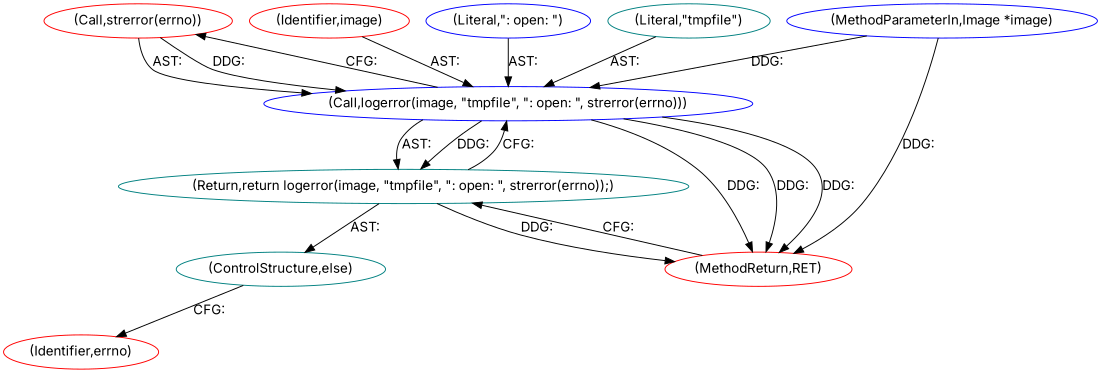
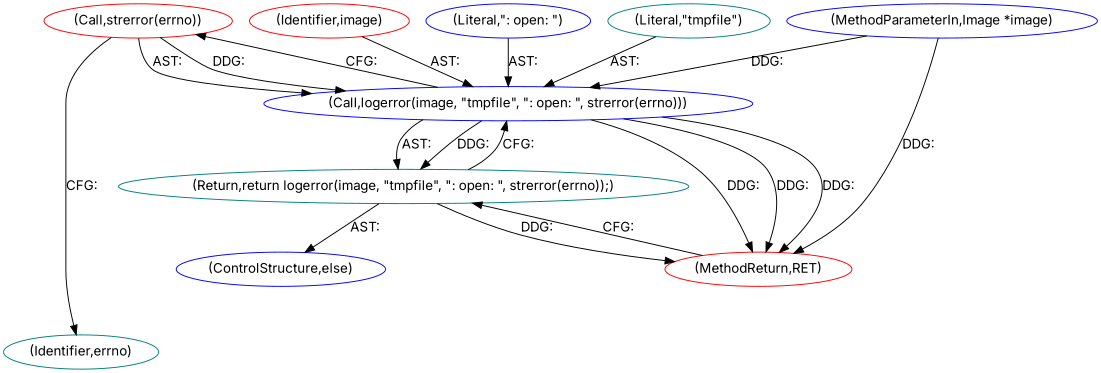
  digraph {
    fontname=Inter
    node [color=teal fontname=Inter]
    edge [fontname=Inter]
    n1 [color=red label="(Call,strerror(errno))"]
    n2 [color=blue label="(Call,logerror(image, \"tmpfile\", \": open: \", strerror(errno)))"]
-   n3 [color=red label="(Identifier,errno)"]
+   n3 [label="(Identifier,errno)"]
    n4 [color=red label="(MethodReturn,RET)"]
    n5 [label="(Return,return logerror(image, \"tmpfile\", \": open: \", strerror(errno));)"]
-   n6 [label="(ControlStructure,else)"]
+   n6 [color=blue label="(ControlStructure,else)"]
    n7 [color=red label="(Identifier,image)"]
    n8 [color=blue label="(Literal,\": open: \")"]
    n9 [label="(Literal,\"tmpfile\")"]
    n10 [color=blue label="(MethodParameterIn,Image *image)"]
    n1 -> n2 [label="AST: "]
    n1 -> n2 [label="DDG: "]
-   n6 -> n3 [label="CFG: "]
+   n1 -> n3 [label="CFG: "]
    n2 -> n1 [label="CFG: "]
    n2 -> n4 [label="DDG: "]
    n2 -> n4 [label="DDG: "]
    n2 -> n4 [label="DDG: "]
    n2 -> n5 [label="AST: "]
    n2 -> n5 [label="DDG: "]
    n4 -> n5 [label="CFG: "]
    n5 -> n2 [label="CFG: "]
    n5 -> n4 [label="DDG: "]
    n5 -> n6 [label="AST: "]
    n7 -> n2 [label="AST: "]
    n8 -> n2 [label="AST: "]
    n9 -> n2 [label="AST: "]
    n10 -> n2 [label="DDG: "]
    n10 -> n4 [label="DDG: "]
  }
